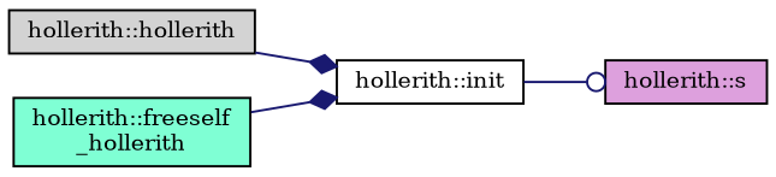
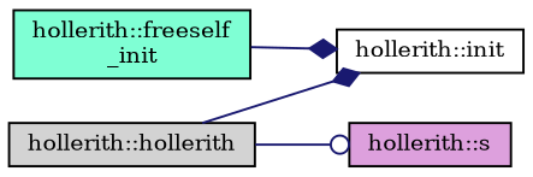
  digraph {
    fontname="DejaVu Serif"
    rankdir=LR
    node [color=black fontname="DejaVu Serif" fontsize=10 shape=record style=filled]
    edge [arrowhead=diamond color=midnightblue fontname="DejaVu Serif" fontsize=10 labelfontname=Helvetica labelfontsize=10 style=solid]
    n1 [fillcolor=lightgrey fontcolor=black height=0.2 label="hollerith::hollerith" width=0.4]
    n2 [fillcolor=white height=0.2 label="hollerith::init" width=0.4]
    n3 [fillcolor=plum height=0.2 label="hollerith::s" width=0.4]
-   n4 [fillcolor=aquamarine height=0.2 label="hollerith::freeself\l_hollerith" width=0.4]
+   n4 [fillcolor=aquamarine height=0.2 label="hollerith::freeself\l_init" width=0.4]
    n1 -> n2
-   n2 -> n3 [arrowhead=odot]
+   n1 -> n3 [arrowhead=odot]
    n4 -> n2
  }
